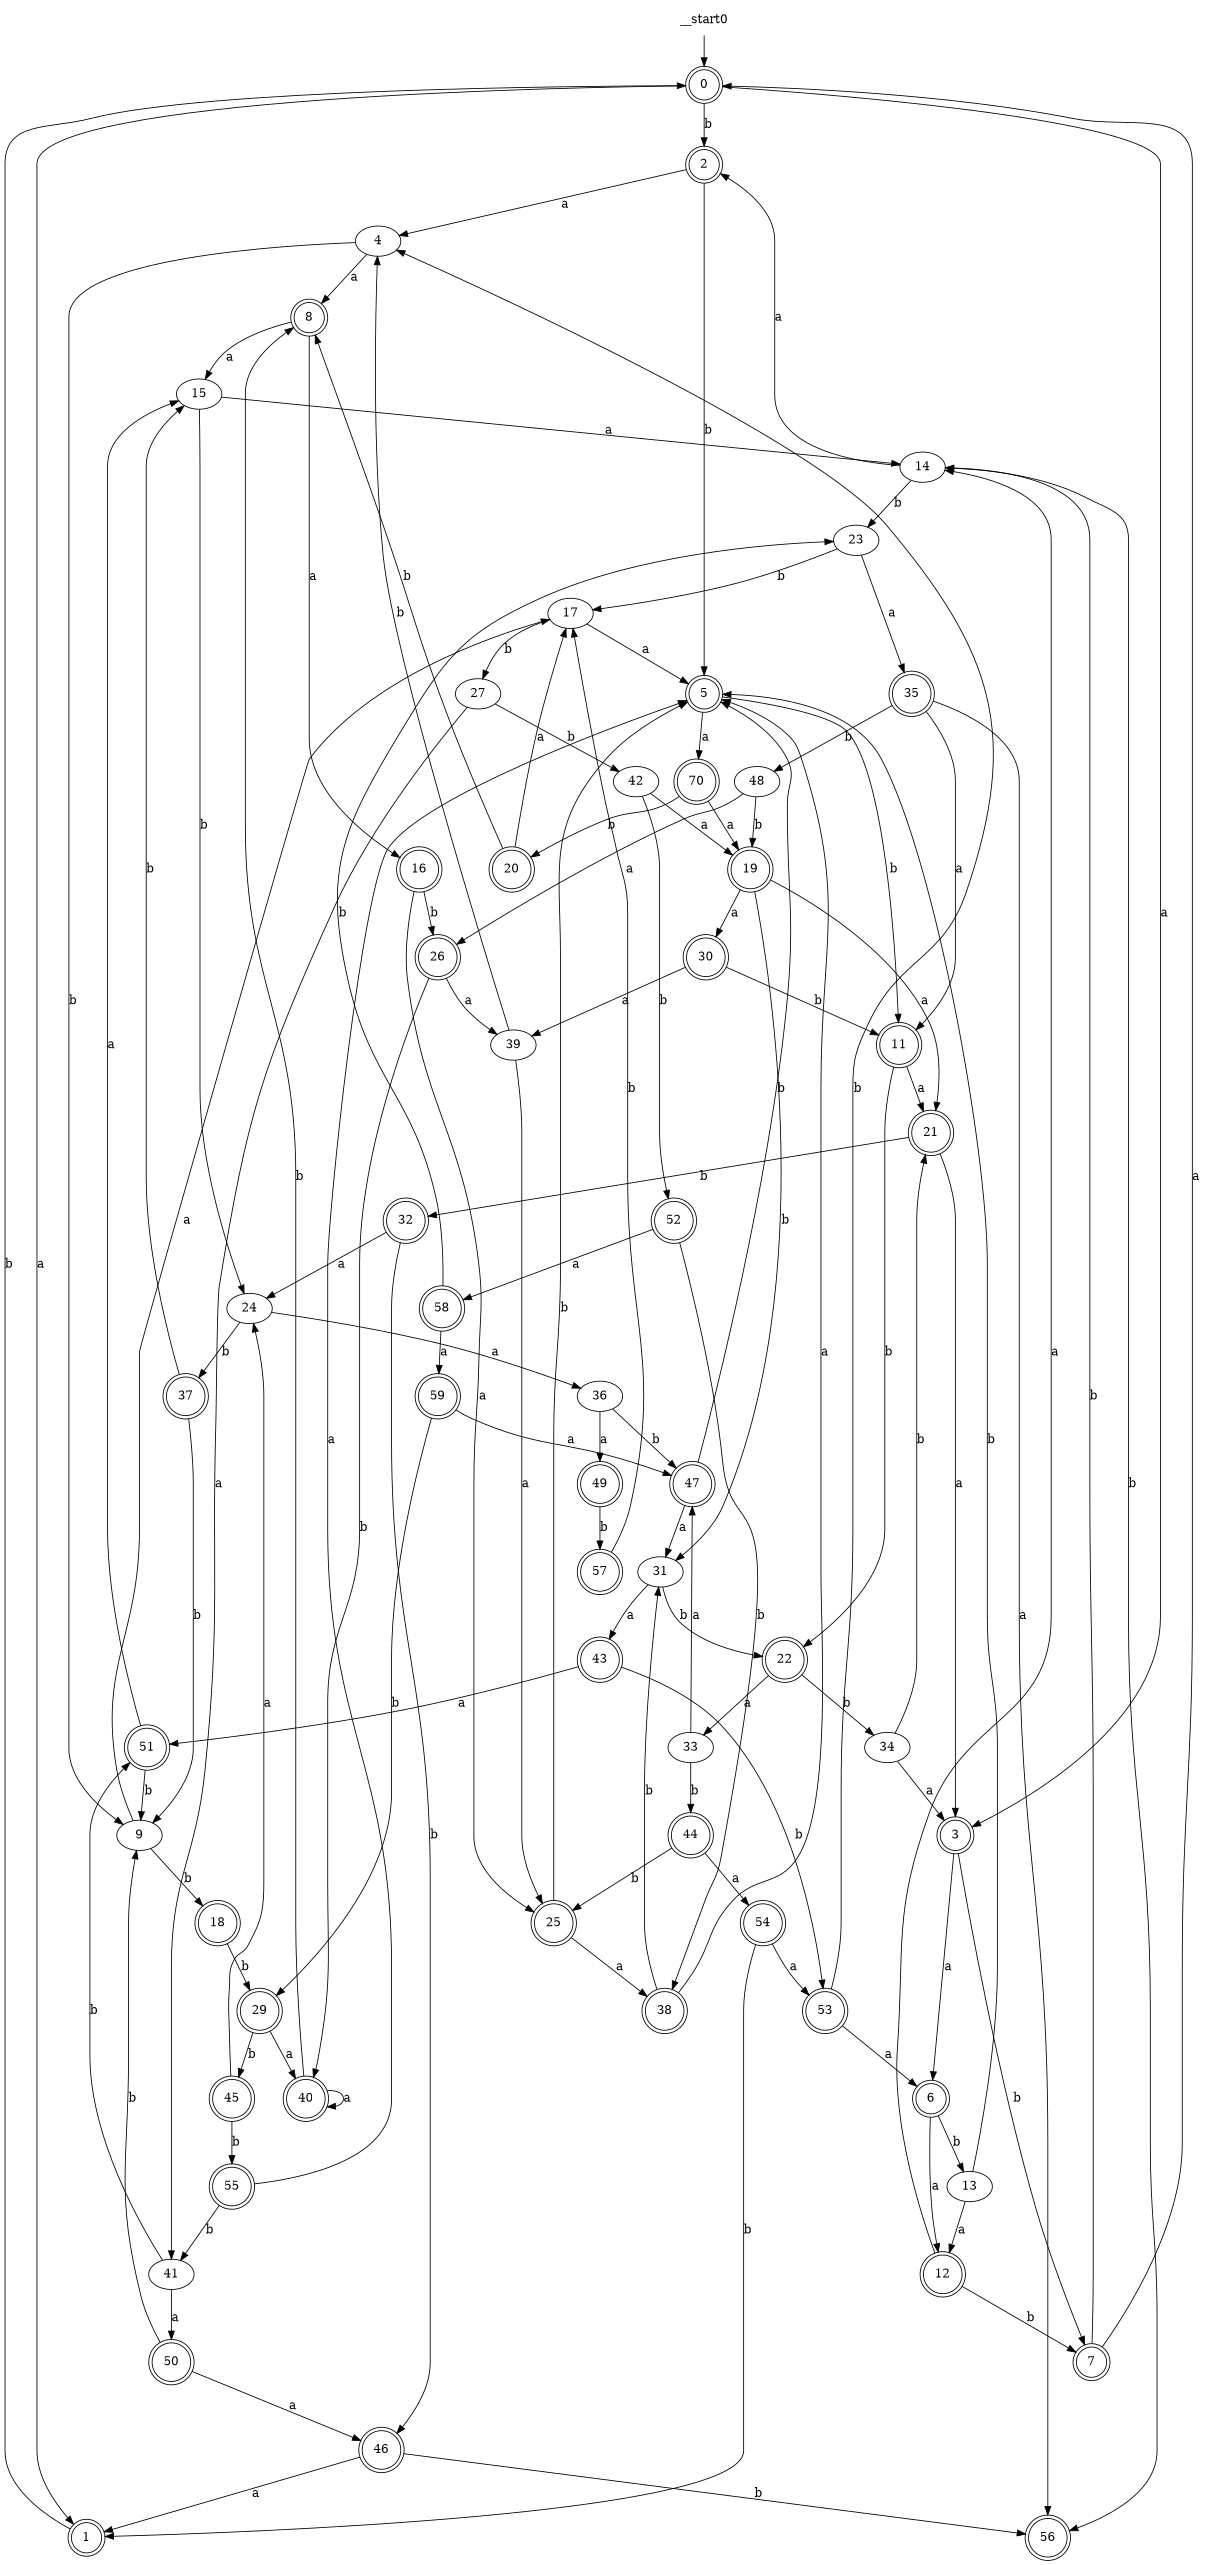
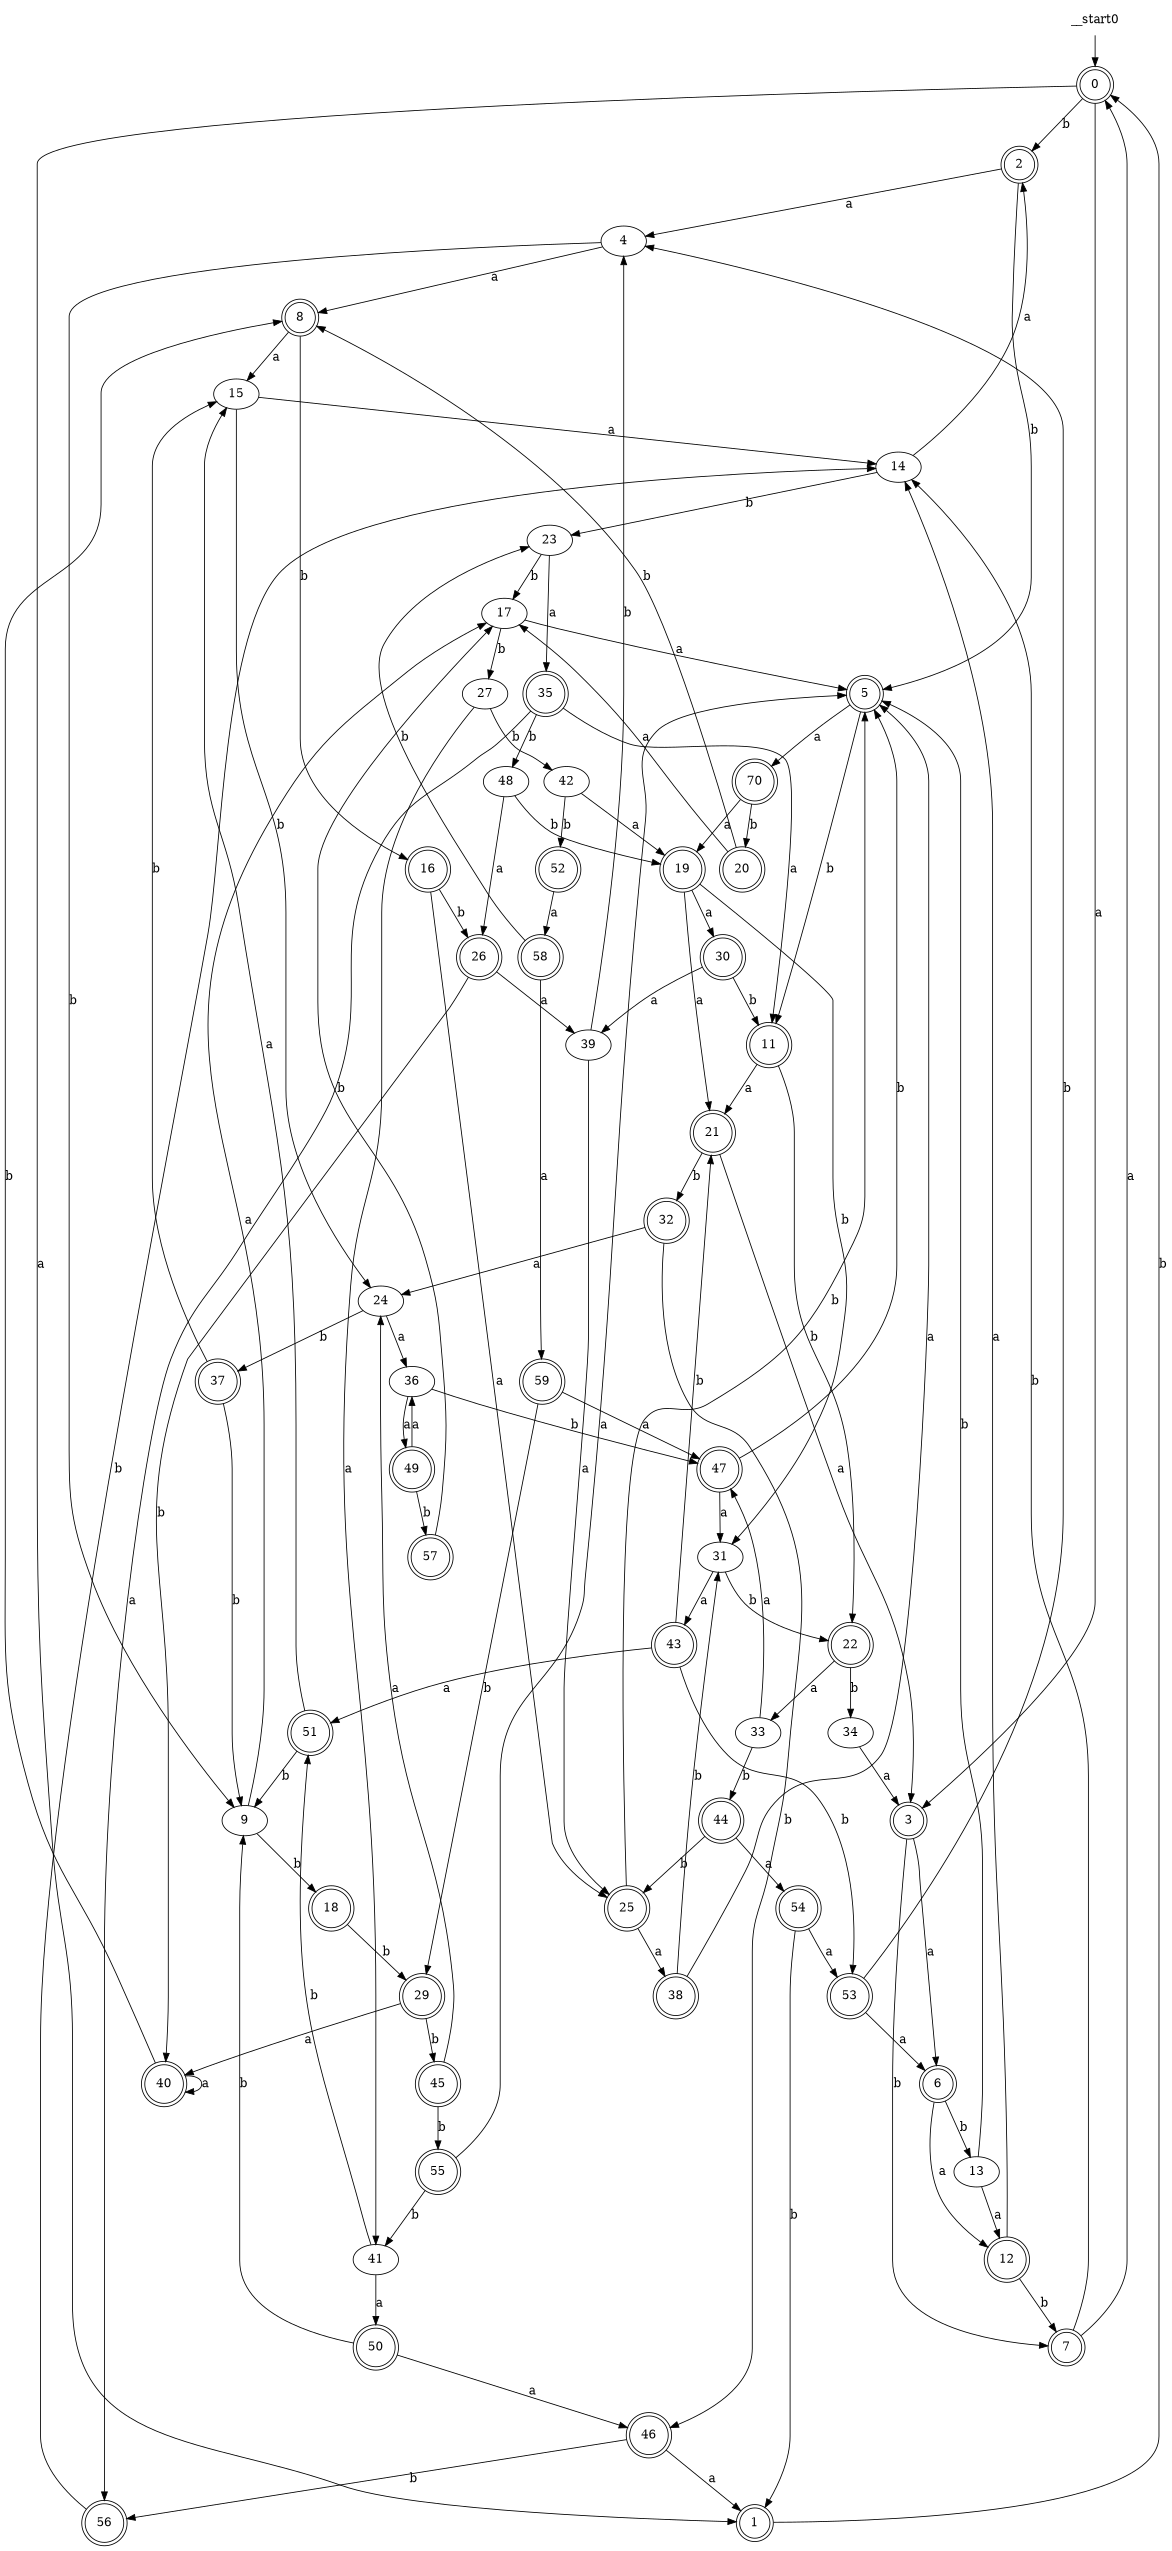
  digraph {
    node [shape=doublecircle]
    __start0 [shape=none]
    0
    1
    2
    3
    4 [shape=""]
    5
    6
    7
    8
    9 [shape=""]
    n12 [label=70]
    11
    12
    13 [shape=""]
    14 [shape=""]
    15 [shape=""]
    16
    17 [shape=""]
    18
    19
    20
    21
    22
    23 [shape=""]
    24 [shape=""]
    25
    26
    27 [shape=""]
    29
    30
    31 [shape=""]
    32
    33 [shape=""]
    34 [shape=""]
    35
    36 [shape=""]
    37
    38
    39 [shape=""]
    40
    41 [shape=""]
    42 [shape=""]
    45
    43
    46
    44
    47
    48 [shape=""]
    56
    49
    50
    51
    52
    53
    54
    55
    57
    58
    59
    __start0 -> 0
    0 -> 1 [label=a]
    0 -> 2 [label=b]
    0 -> 3 [label=a]
    1 -> 0 [label=b]
    2 -> 4 [label=a]
    2 -> 5 [label=b]
    3 -> 6 [label=a]
    3 -> 7 [label=b]
    4 -> 8 [label=a]
    4 -> 9 [label=b]
    5 -> n12 [label=a]
    5 -> 11 [label=b]
    6 -> 12 [label=a]
    6 -> 13 [label=b]
    7 -> 0 [label=a]
    7 -> 14 [label=b]
    8 -> 15 [label=a]
-   8 -> 16 [label=a]
+   8 -> 16 [label=b]
    9 -> 17 [label=a]
    9 -> 18 [label=b]
    n12 -> 19 [label=a]
    n12 -> 20 [label=b]
    11 -> 21 [label=a]
    11 -> 22 [label=b]
    12 -> 7 [label=b]
    12 -> 14 [label=a]
    13 -> 5 [label=b]
    13 -> 12 [label=a]
    14 -> 2 [label=a]
    14 -> 23 [label=b]
    15 -> 14 [label=a]
    15 -> 24 [label=b]
    16 -> 25 [label=a]
    16 -> 26 [label=b]
    17 -> 5 [label=a]
    17 -> 27 [label=b]
    18 -> 29 [label=b]
    19 -> 21 [label=a]
    19 -> 30 [label=a]
    19 -> 31 [label=b]
    20 -> 8 [label=b]
    20 -> 17 [label=a]
    21 -> 3 [label=a]
    21 -> 32 [label=b]
    22 -> 33 [label=a]
    22 -> 34 [label=b]
    23 -> 17 [label=b]
    23 -> 35 [label=a]
    24 -> 36 [label=a]
    24 -> 37 [label=b]
    25 -> 5 [label=b]
    25 -> 38 [label=a]
    26 -> 39 [label=a]
    26 -> 40 [label=b]
    27 -> 41 [label=a]
    27 -> 42 [label=b]
    29 -> 40 [label=a]
    29 -> 45 [label=b]
    30 -> 11 [label=b]
    30 -> 39 [label=a]
    31 -> 22 [label=b]
    31 -> 43 [label=a]
    32 -> 24 [label=a]
    32 -> 46 [label=b]
    33 -> 44 [label=b]
    33 -> 47 [label=a]
    34 -> 3 [label=a]
-   34 -> 21 [label=b]
+   43 -> 21 [label=b]
    35 -> 11 [label=a]
    35 -> 48 [label=b]
    35 -> 56 [label=a]
    36 -> 47 [label=b]
    36 -> 49 [label=a]
    37 -> 9 [label=b]
    37 -> 15 [label=b]
    38 -> 5 [label=a]
    38 -> 31 [label=b]
    39 -> 4 [label=b]
    39 -> 25 [label=a]
    40 -> 8 [label=b]
    40 -> 40 [label=a]
    41 -> 50 [label=a]
    41 -> 51 [label=b]
    42 -> 19 [label=a]
    42 -> 52 [label=b]
    45 -> 24 [label=a]
    45 -> 55 [label=b]
    43 -> 51 [label=a]
    43 -> 53 [label=b]
    46 -> 1 [label=a]
    46 -> 56 [label=b]
    44 -> 25 [label=b]
    44 -> 54 [label=a]
    47 -> 5 [label=b]
    47 -> 31 [label=a]
    48 -> 19 [label=b]
    48 -> 26 [label=a]
-   14 -> 56 [label=b]
+   56 -> 14 [label=b]
+   49 -> 36 [label=a]
    49 -> 57 [label=b]
    50 -> 9 [label=b]
    50 -> 46 [label=a]
    51 -> 9 [label=b]
    51 -> 15 [label=a]
-   52 -> 38 [label=b]
    52 -> 58 [label=a]
    53 -> 4 [label=b]
    53 -> 6 [label=a]
    54 -> 1 [label=b]
    54 -> 53 [label=a]
    55 -> 5 [label=a]
    55 -> 41 [label=b]
    57 -> 17 [label=b]
    58 -> 23 [label=b]
    58 -> 59 [label=a]
    59 -> 29 [label=b]
    59 -> 47 [label=a]
  }
